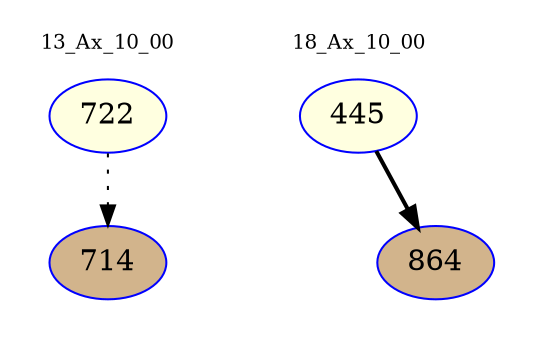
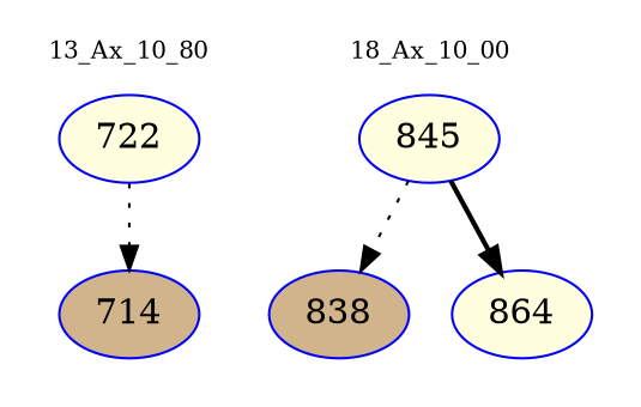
  digraph {
    node [color=blue fillcolor=lightyellow style=filled]
    edge [color=black style=dotted]
    n1 [label=722]
    n2 [fillcolor=tan label=714]
-   n3 [label=445]
-   n5 [fillcolor=tan label=864]
+   n3 [label=845]
+   n4 [fillcolor=tan label=838]
+   n5 [label=864]
    subgraph cluster_1 {
      color=white
      fontsize=10
-     label="13_Ax_10_00"
+     label="13_Ax_10_80"
      n1
      n2
    }
    subgraph cluster_2 {
      color=white
      fontsize=10
      label="18_Ax_10_00"
      n3
+     n4
      n5
    }
    n1 -> n2
+   n3 -> n4
    n3 -> n5 [style=bold]
  }
